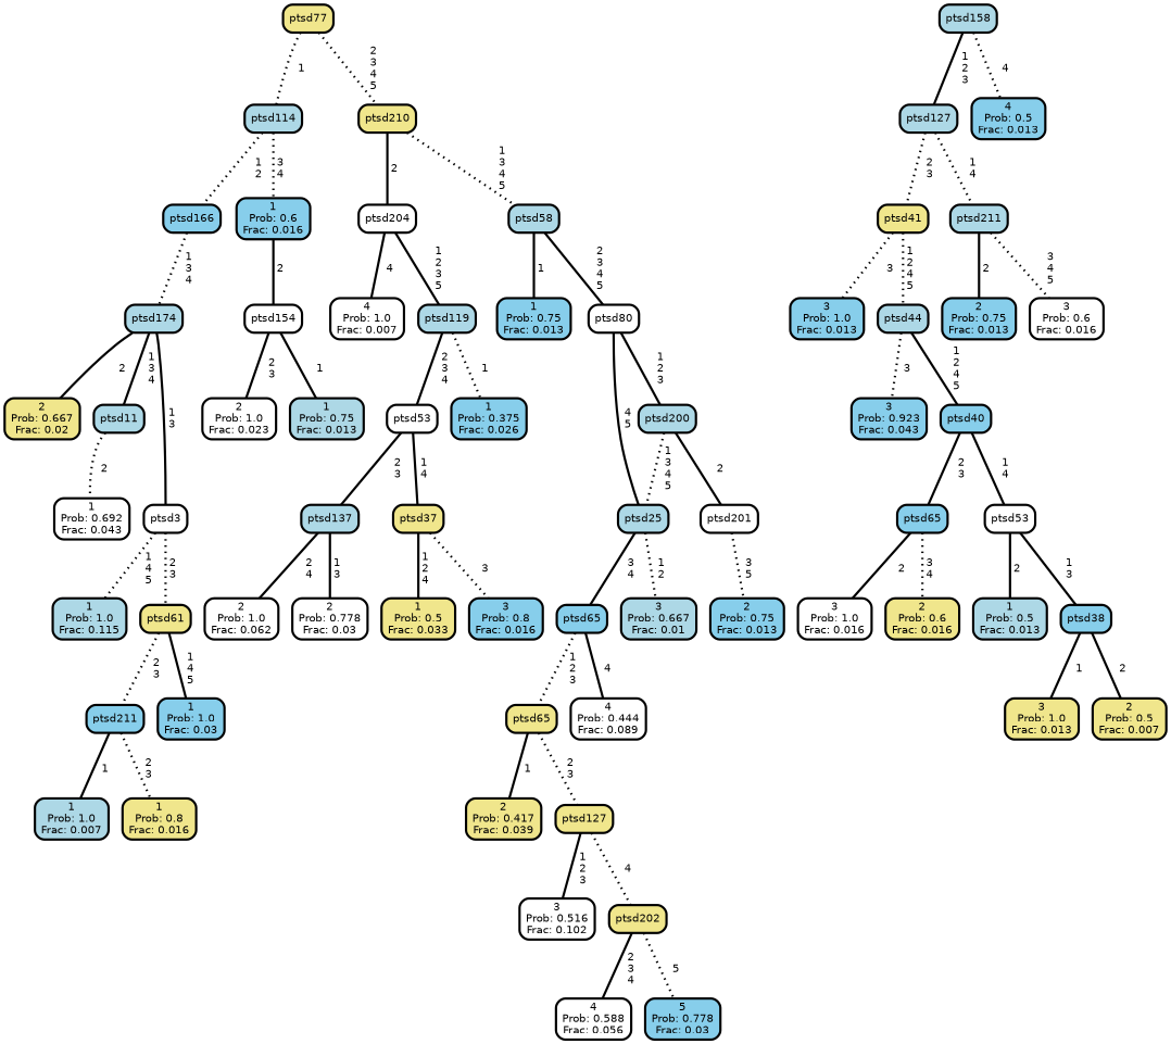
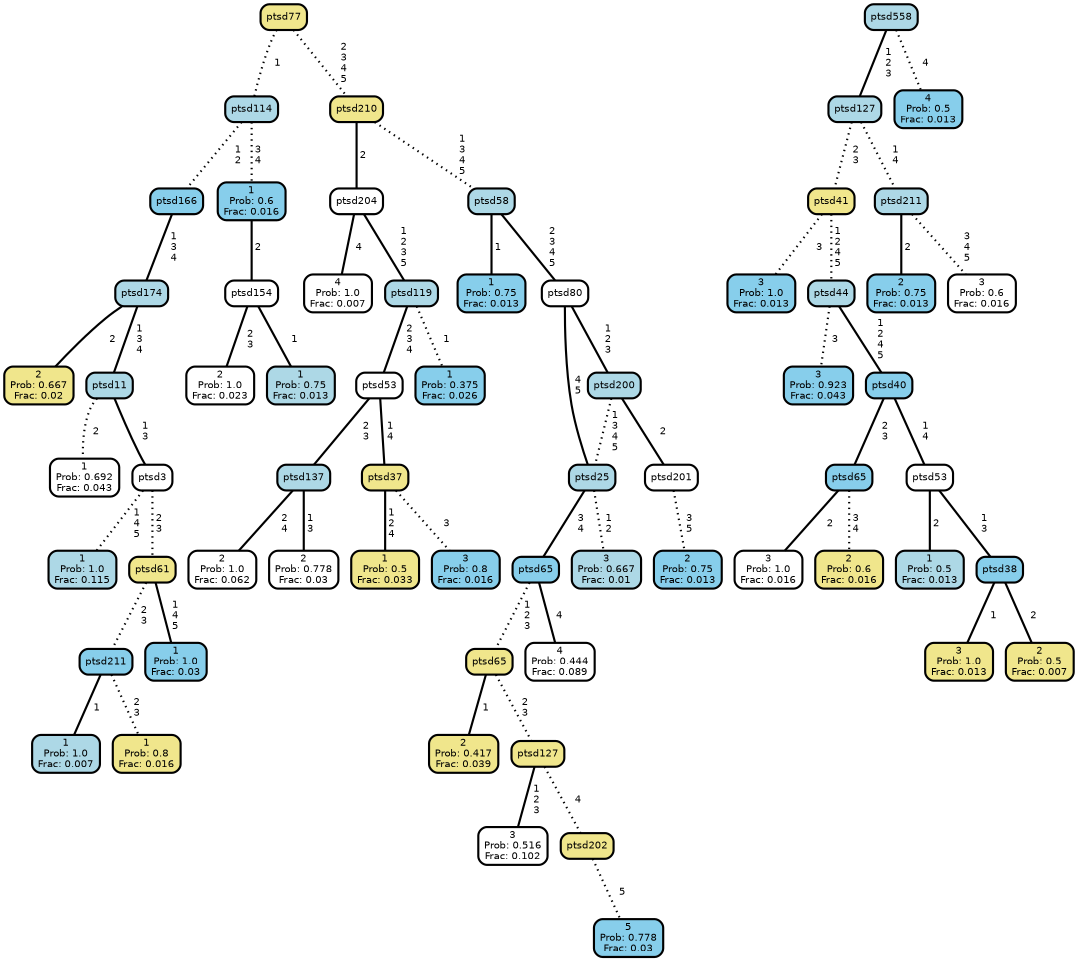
  graph {
    ranksep="0 equally"
    splines=straight
    node [color=black fillcolor=lightblue fontcolor=black fontname=helvetica penwidth=3 shape=box style="filled, rounded"]
    edge [color=black fontname=helvetica penwidth=3 style=bold]
    n1 [label="1\nProb: 0.75\nFrac: 0.013"]
    n2 [fillcolor=white label=ptsd154]
    n3 [fillcolor=white label="2\nProb: 1.0\nFrac: 0.023"]
    n4 [fillcolor=skyblue label=ptsd166]
    n5 [label=ptsd174]
    n6 [fillcolor=khaki label="2\nProb: 0.667\nFrac: 0.02"]
    n7 [label=ptsd11]
    n8 [fillcolor=white label="1\nProb: 0.692\nFrac: 0.043"]
    n9 [fillcolor=white label=ptsd3]
    n10 [fillcolor=khaki label=ptsd61]
    n11 [label="1\nProb: 1.0\nFrac: 0.115"]
    n12 [label="1\nProb: 1.0\nFrac: 0.007"]
    n13 [fillcolor=skyblue label=ptsd211]
    n14 [fillcolor=khaki label="1\nProb: 0.8\nFrac: 0.016"]
    n15 [fillcolor=skyblue label="1\nProb: 1.0\nFrac: 0.03"]
    n16 [label=ptsd114]
    n17 [fillcolor=skyblue label="1\nProb: 0.6\nFrac: 0.016"]
    n18 [fillcolor=khaki label=ptsd77]
    n19 [fillcolor=khaki label=ptsd210]
    n20 [fillcolor=white label=ptsd204]
    n21 [label=ptsd58]
    n22 [fillcolor=white label="4\nProb: 1.0\nFrac: 0.007"]
    n23 [label=ptsd119]
    n24 [fillcolor=skyblue label="1\nProb: 0.375\nFrac: 0.026"]
    n25 [fillcolor=white label=ptsd53]
    n26 [label=ptsd137]
    n27 [fillcolor=khaki label=ptsd37]
    n28 [fillcolor=white label="2\nProb: 0.778\nFrac: 0.03"]
    n29 [fillcolor=white label="2\nProb: 1.0\nFrac: 0.062"]
    n30 [fillcolor=skyblue label="3\nProb: 0.8\nFrac: 0.016"]
    n31 [fillcolor=khaki label="1\nProb: 0.5\nFrac: 0.033"]
    n32 [fillcolor=skyblue label="1\nProb: 0.75\nFrac: 0.013"]
    n33 [fillcolor=white label=ptsd80]
    n34 [label=ptsd200]
    n35 [label=ptsd25]
    n36 [fillcolor=white label=ptsd201]
    n37 [fillcolor=skyblue label="2\nProb: 0.75\nFrac: 0.013"]
-   n38 [label=ptsd158]
+   n38 [label=ptsd558]
    n39 [label=ptsd127]
    n40 [fillcolor=skyblue label="4\nProb: 0.5\nFrac: 0.013"]
    n41 [fillcolor=skyblue label="3\nProb: 1.0\nFrac: 0.013"]
    n42 [fillcolor=khaki label=ptsd41]
    n43 [label=ptsd44]
    n44 [fillcolor=skyblue label="3\nProb: 0.923\nFrac: 0.043"]
    n45 [fillcolor=skyblue label=ptsd40]
    n46 [fillcolor=skyblue label=ptsd65]
    n47 [fillcolor=white label=ptsd53]
    n48 [fillcolor=white label="3\nProb: 1.0\nFrac: 0.016"]
    n49 [fillcolor=khaki label="2\nProb: 0.6\nFrac: 0.016"]
    n50 [label="1\nProb: 0.5\nFrac: 0.013"]
    n51 [fillcolor=skyblue label=ptsd38]
    n52 [fillcolor=khaki label="3\nProb: 1.0\nFrac: 0.013"]
    n53 [fillcolor=khaki label="2\nProb: 0.5\nFrac: 0.007"]
    n54 [label=ptsd211]
    n55 [fillcolor=skyblue label="2\nProb: 0.75\nFrac: 0.013"]
    n56 [fillcolor=white label="3\nProb: 0.6\nFrac: 0.016"]
    n57 [label="3\nProb: 0.667\nFrac: 0.01"]
    n58 [fillcolor=skyblue label=ptsd65]
    n59 [fillcolor=khaki label=ptsd65]
    n60 [fillcolor=white label="4\nProb: 0.444\nFrac: 0.089"]
    n61 [fillcolor=khaki label="2\nProb: 0.417\nFrac: 0.039"]
    n62 [fillcolor=khaki label=ptsd127]
    n63 [fillcolor=white label="3\nProb: 0.516\nFrac: 0.102"]
    n64 [fillcolor=khaki label=ptsd202]
-   n65 [fillcolor=white label="4\nProb: 0.588\nFrac: 0.056"]
    n66 [fillcolor=skyblue label="5\nProb: 0.778\nFrac: 0.03"]
    subgraph sub_1 {
      rank=same
    }
    n2 -- n1 [label=" 1"]
    n2 -- n3 [label=" 2\n 3"]
-   n4 -- n5 [label=" 1\n 3\n 4" style=dotted]
+   n4 -- n5 [label=" 1\n 3\n 4"]
    n5 -- n6 [label=" 2"]
    n5 -- n7 [label=" 1\n 3\n 4"]
    n7 -- n8 [label=" 2" style=dotted]
-   n5 -- n9 [label=" 1\n 3"]
+   n7 -- n9 [label=" 1\n 3"]
    n9 -- n10 [label=" 2\n 3" style=dotted]
    n9 -- n11 [label=" 1\n 4\n 5" style=dotted]
    n10 -- n13 [label=" 2\n 3" style=dotted]
    n10 -- n15 [label=" 1\n 4\n 5"]
    n13 -- n12 [label=" 1"]
    n13 -- n14 [label=" 2\n 3" style=dotted]
    n16 -- n4 [label=" 1\n 2" style=dotted]
    n16 -- n17 [label=" 3\n 4" style=dotted]
    n17 -- n2 [label=" 2"]
    n18 -- n16 [label=" 1" style=dotted]
    n18 -- n19 [label=" 2\n 3\n 4\n 5" style=dotted]
    n19 -- n20 [label=" 2"]
    n19 -- n21 [label=" 1\n 3\n 4\n 5" style=dotted]
    n20 -- n22 [label=" 4"]
    n20 -- n23 [label=" 1\n 2\n 3\n 5"]
    n21 -- n32 [label=" 1"]
    n21 -- n33 [label=" 2\n 3\n 4\n 5"]
    n23 -- n24 [label=" 1" style=dotted]
    n23 -- n25 [label=" 2\n 3\n 4"]
    n25 -- n26 [label=" 2\n 3"]
    n25 -- n27 [label=" 1\n 4"]
    n26 -- n28 [label=" 1\n 3"]
    n26 -- n29 [label=" 2\n 4"]
    n27 -- n30 [label=" 3" style=dotted]
    n27 -- n31 [label=" 1\n 2\n 4"]
    n33 -- n34 [label=" 1\n 2\n 3"]
    n33 -- n35 [label=" 4\n 5"]
    n34 -- n35 [label=" 1\n 3\n 4\n 5" style=dotted]
    n34 -- n36 [label=" 2"]
    n35 -- n57 [label=" 1\n 2" style=dotted]
    n35 -- n58 [label=" 3\n 4"]
    n36 -- n37 [label=" 3\n 5" style=dotted]
    n38 -- n39 [label=" 1\n 2\n 3"]
    n38 -- n40 [label=" 4" style=dotted]
    n39 -- n42 [label=" 2\n 3" style=dotted]
    n39 -- n54 [label=" 1\n 4" style=dotted]
    n42 -- n41 [label=" 3" style=dotted]
    n42 -- n43 [label=" 1\n 2\n 4\n 5" style=dotted]
    n43 -- n44 [label=" 3" style=dotted]
    n43 -- n45 [label=" 1\n 2\n 4\n 5"]
    n45 -- n46 [label=" 2\n 3"]
    n45 -- n47 [label=" 1\n 4"]
    n46 -- n48 [label=" 2"]
    n46 -- n49 [label=" 3\n 4" style=dotted]
    n47 -- n50 [label=" 2"]
    n47 -- n51 [label=" 1\n 3"]
    n51 -- n52 [label=" 1"]
    n51 -- n53 [label=" 2"]
    n54 -- n55 [label=" 2"]
    n54 -- n56 [label=" 3\n 4\n 5" style=dotted]
    n58 -- n59 [label=" 1\n 2\n 3" style=dotted]
    n58 -- n60 [label=" 4"]
    n59 -- n61 [label=" 1"]
    n59 -- n62 [label=" 2\n 3" style=dotted]
    n62 -- n63 [label=" 1\n 2\n 3"]
    n62 -- n64 [label=" 4" style=dotted]
-   n64 -- n65 [label=" 2\n 3\n 4"]
    n64 -- n66 [label=" 5" style=dotted]
  }
